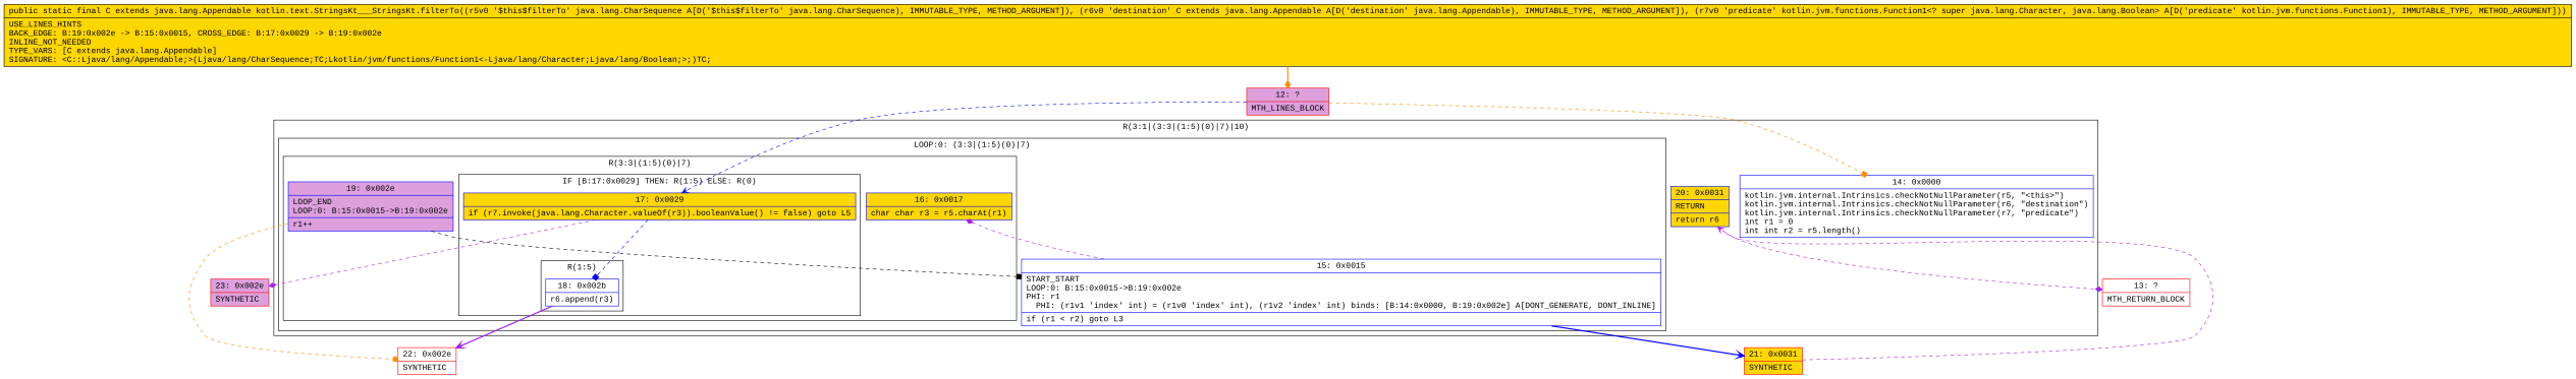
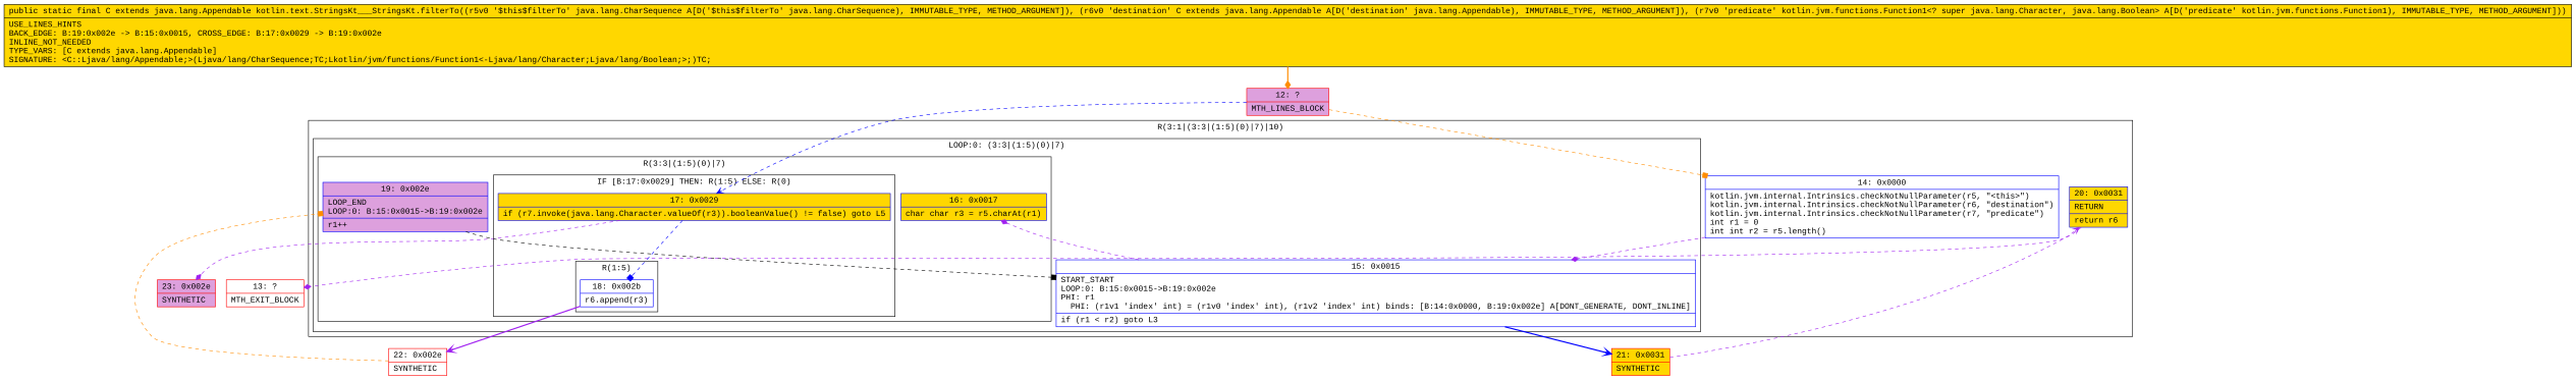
  digraph {
    fontname="Liberation Mono"
    node [color=blue fillcolor=white fontname="Liberation Mono" shape=record style=filled]
    edge [arrowhead=diamond color=purple fontname="Liberation Mono" style=dashed]
    n1 [label="{18\:\ 0x002b|r6.append(r3)\l}"]
    n2 [fillcolor=gold label="{17\:\ 0x0029|if (r7.invoke(java.lang.Character.valueOf(r3)).booleanValue() != false) goto L5\l}"]
    n3 [fillcolor=gold label="{16\:\ 0x0017|char char r3 = r5.charAt(r1)\l}"]
    n4 [fillcolor=plum label="{19\:\ 0x002e|LOOP_END\lLOOP:0: B:15:0x0015\-\>B:19:0x002e\l|r1++\l}"]
    n5 [label="{15\:\ 0x0015|START_START\lLOOP:0: B:15:0x0015\-\>B:19:0x002e\lPHI: r1 \l  PHI: (r1v1 'index' int) = (r1v0 'index' int), (r1v2 'index' int) binds: [B:14:0x0000, B:19:0x002e] A[DONT_GENERATE, DONT_INLINE]\l|if (r1 \< r2) goto L3\l}"]
    n6 [label="{14\:\ 0x0000|kotlin.jvm.internal.Intrinsics.checkNotNullParameter(r5, \"\<this\>\")\lkotlin.jvm.internal.Intrinsics.checkNotNullParameter(r6, \"destination\")\lkotlin.jvm.internal.Intrinsics.checkNotNullParameter(r7, \"predicate\")\lint r1 = 0\lint int r2 = r5.length()\l}"]
    n7 [fillcolor=gold label="{20\:\ 0x0031|RETURN\l|return r6\l}"]
    n8 [color=red label="{22\:\ 0x002e|SYNTHETIC\l}"]
    n9 [color=red fillcolor=plum label="{23\:\ 0x002e|SYNTHETIC\l}"]
    n10 [color=red fillcolor=gold label="{21\:\ 0x0031|SYNTHETIC\l}"]
-   n11 [color=red label="{13\:\ ?|MTH_RETURN_BLOCK\l}"]
+   n11 [color=red label="{13\:\ ?|MTH_EXIT_BLOCK\l}"]
    n12 [color=red fillcolor=plum label="{12\:\ ?|MTH_LINES_BLOCK\l}"]
    n13 [fillcolor=gold label="{public static final C extends java.lang.Appendable kotlin.text.StringsKt___StringsKt.filterTo((r5v0 '$this$filterTo' java.lang.CharSequence A[D('$this$filterTo' java.lang.CharSequence), IMMUTABLE_TYPE, METHOD_ARGUMENT]), (r6v0 'destination' C extends java.lang.Appendable A[D('destination' java.lang.Appendable), IMMUTABLE_TYPE, METHOD_ARGUMENT]), (r7v0 'predicate' kotlin.jvm.functions.Function1\<? super java.lang.Character, java.lang.Boolean\> A[D('predicate' kotlin.jvm.functions.Function1), IMMUTABLE_TYPE, METHOD_ARGUMENT]))  | USE_LINES_HINTS\lBACK_EDGE: B:19:0x002e \-\> B:15:0x0015, CROSS_EDGE: B:17:0x0029 \-\> B:19:0x002e\lINLINE_NOT_NEEDED\lTYPE_VARS: [C extends java.lang.Appendable]\lSIGNATURE: \<C::Ljava\/lang\/Appendable;\>(Ljava\/lang\/CharSequence;TC;Lkotlin\/jvm\/functions\/Function1\<\-Ljava\/lang\/Character;Ljava\/lang\/Boolean;\>;)TC;\l}" color=""]
    subgraph cluster_1 {
      label="R(3:1|(3:3|(1:5)(0)|7)|10)"
      n6
      n7
      subgraph cluster_2 {
        label="LOOP:0: (3:3|(1:5)(0)|7)"
        n5
        subgraph cluster_3 {
          label="R(3:3|(1:5)(0)|7)"
          n3
          n4
          subgraph cluster_4 {
            label="IF [B:17:0x0029] THEN: R(1:5) ELSE: R(0)"
            n2
            subgraph cluster_5 {
              label="R(1:5)"
              n1
            }
            subgraph cluster_6 {
              label="R(0)"
            }
          }
        }
      }
    }
    n1 -> n8 [arrowhead=vee style=bold]
    n2 -> n1 [arrowhead=box color=blue]
    n2 -> n9
    n4 -> n5 [arrowhead=box color=black]
    n5 -> n3
    n5 -> n10 [arrowhead=vee color=blue style=bold]
+   n6 -> n5
    n7 -> n11
-   n4 -> n8 [arrowhead=box color=darkorange]
+   n8 -> n4 [arrowhead=box color=darkorange]
    n10 -> n7 [arrowhead=vee]
    n12 -> n2 [arrowhead=vee color=blue]
    n12 -> n6 [arrowhead=box color=darkorange]
    n13 -> n12 [color=darkorange style=bold]
  }
